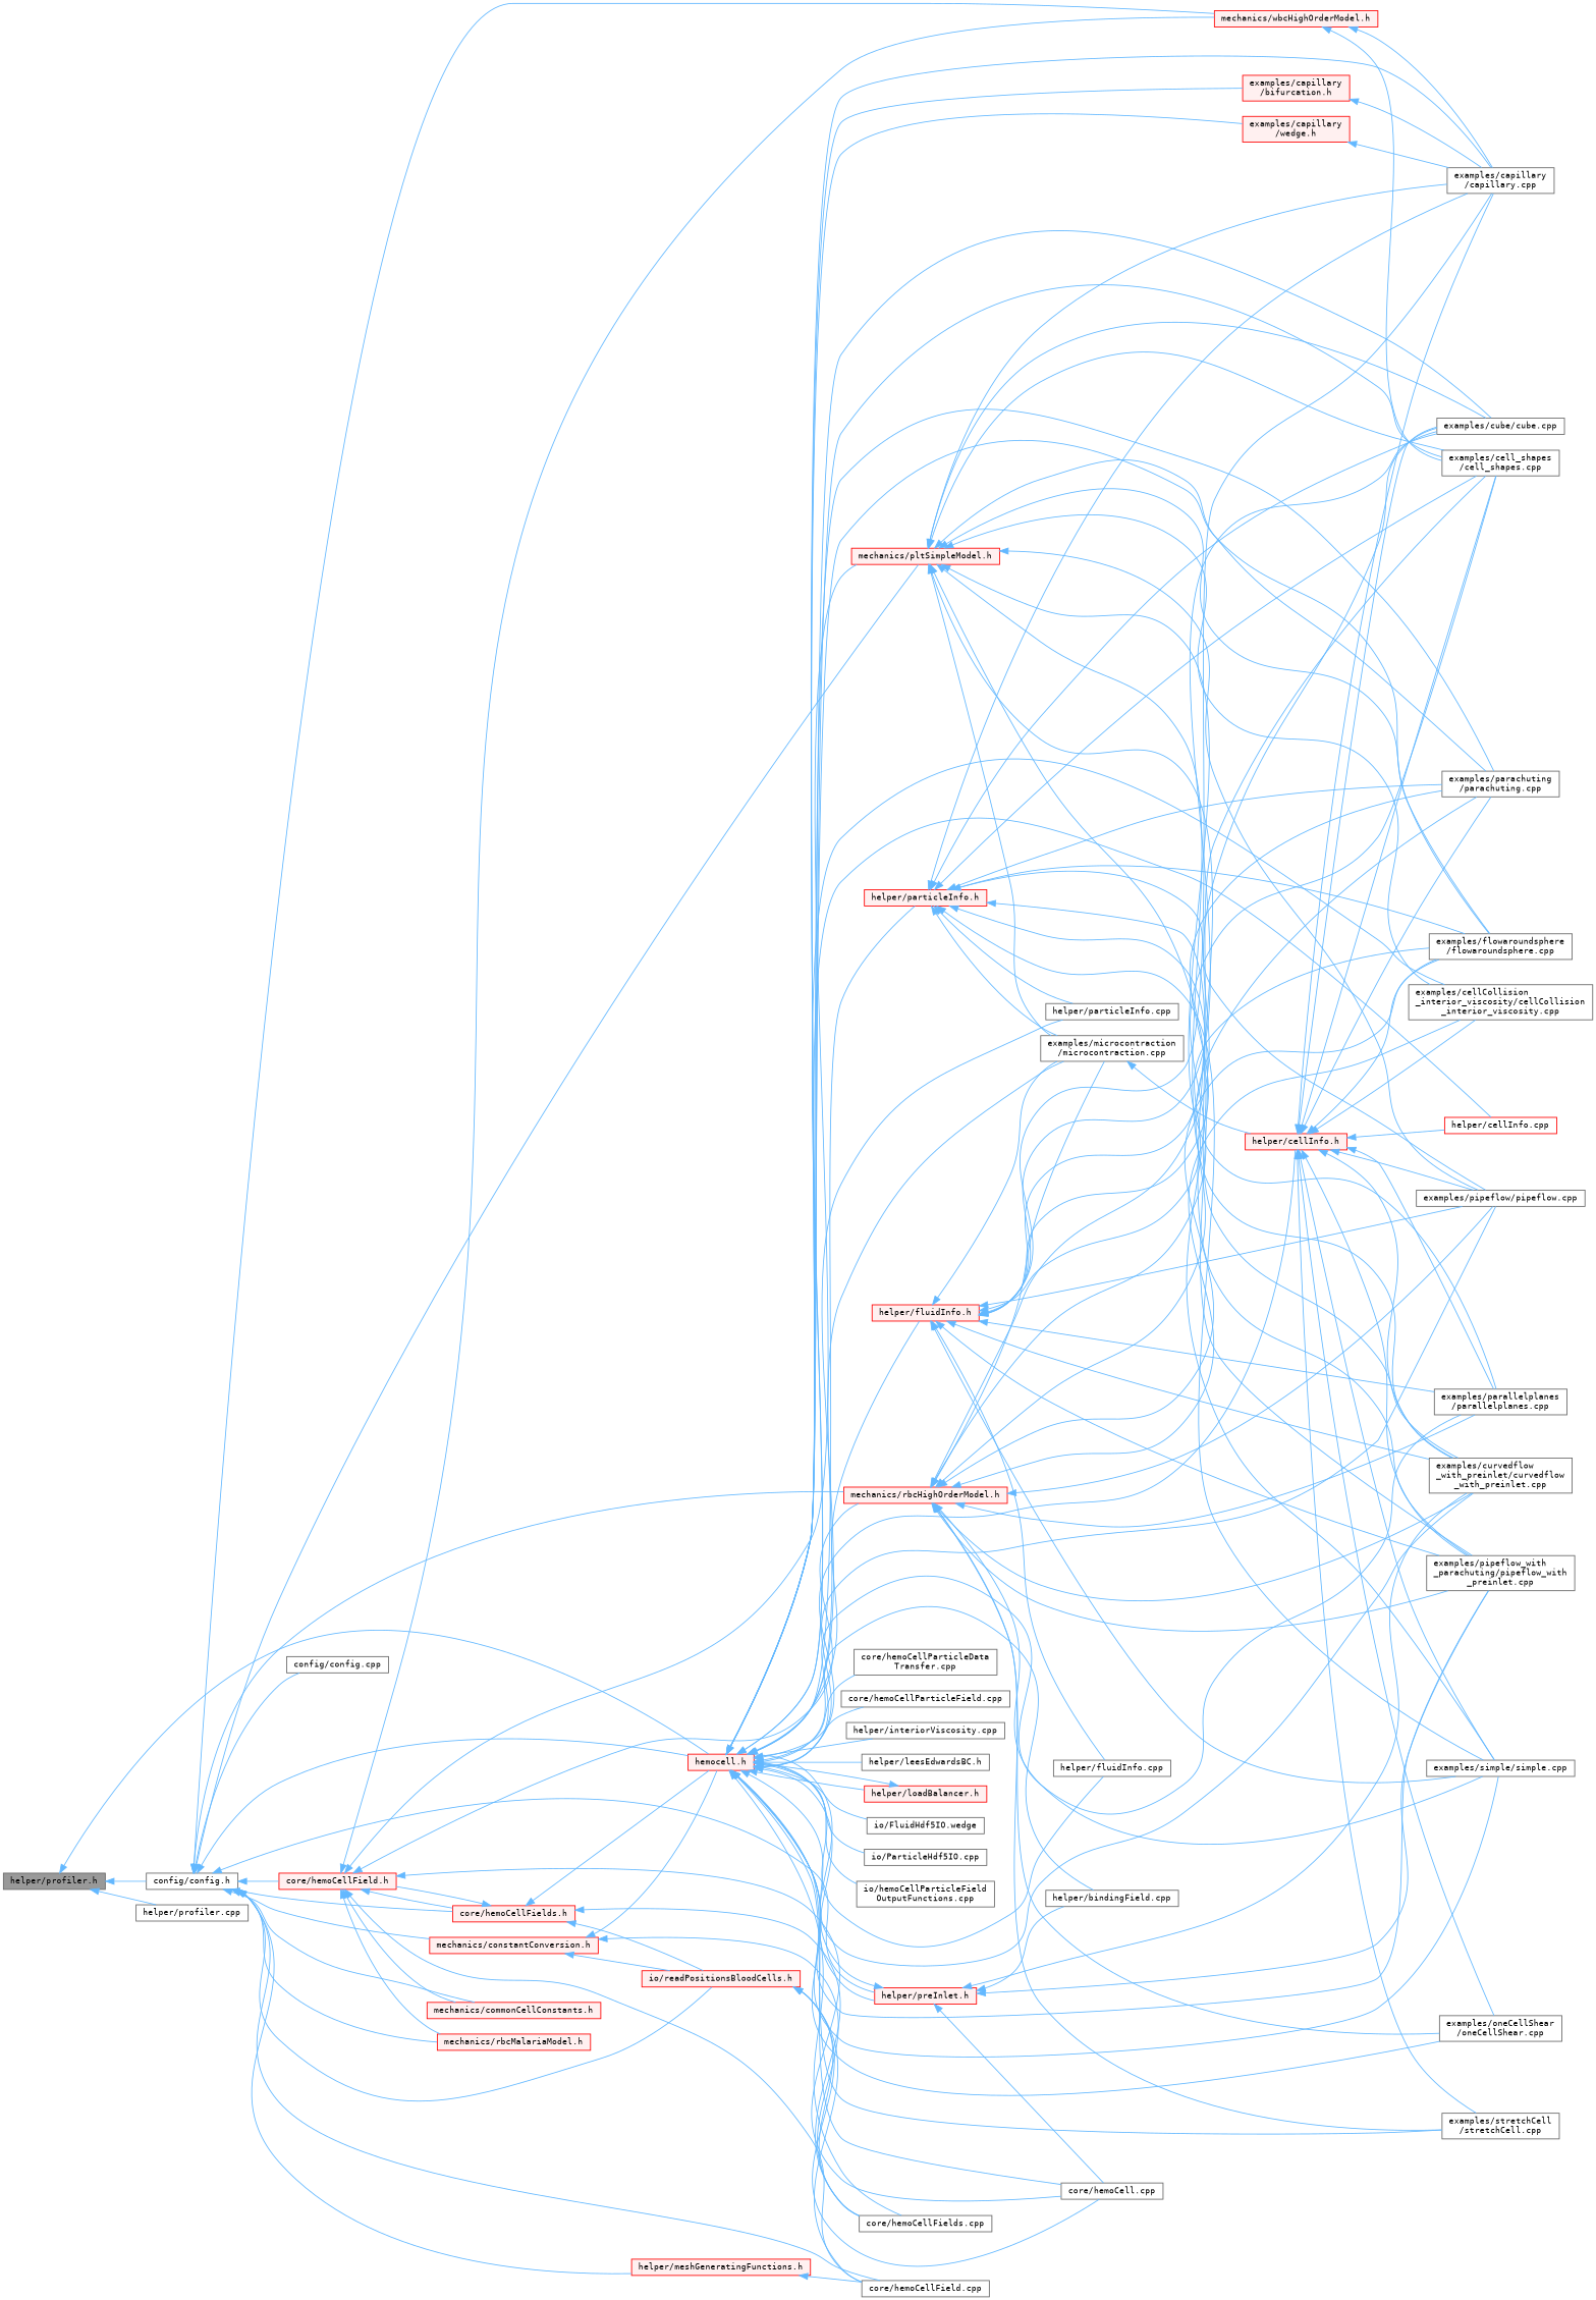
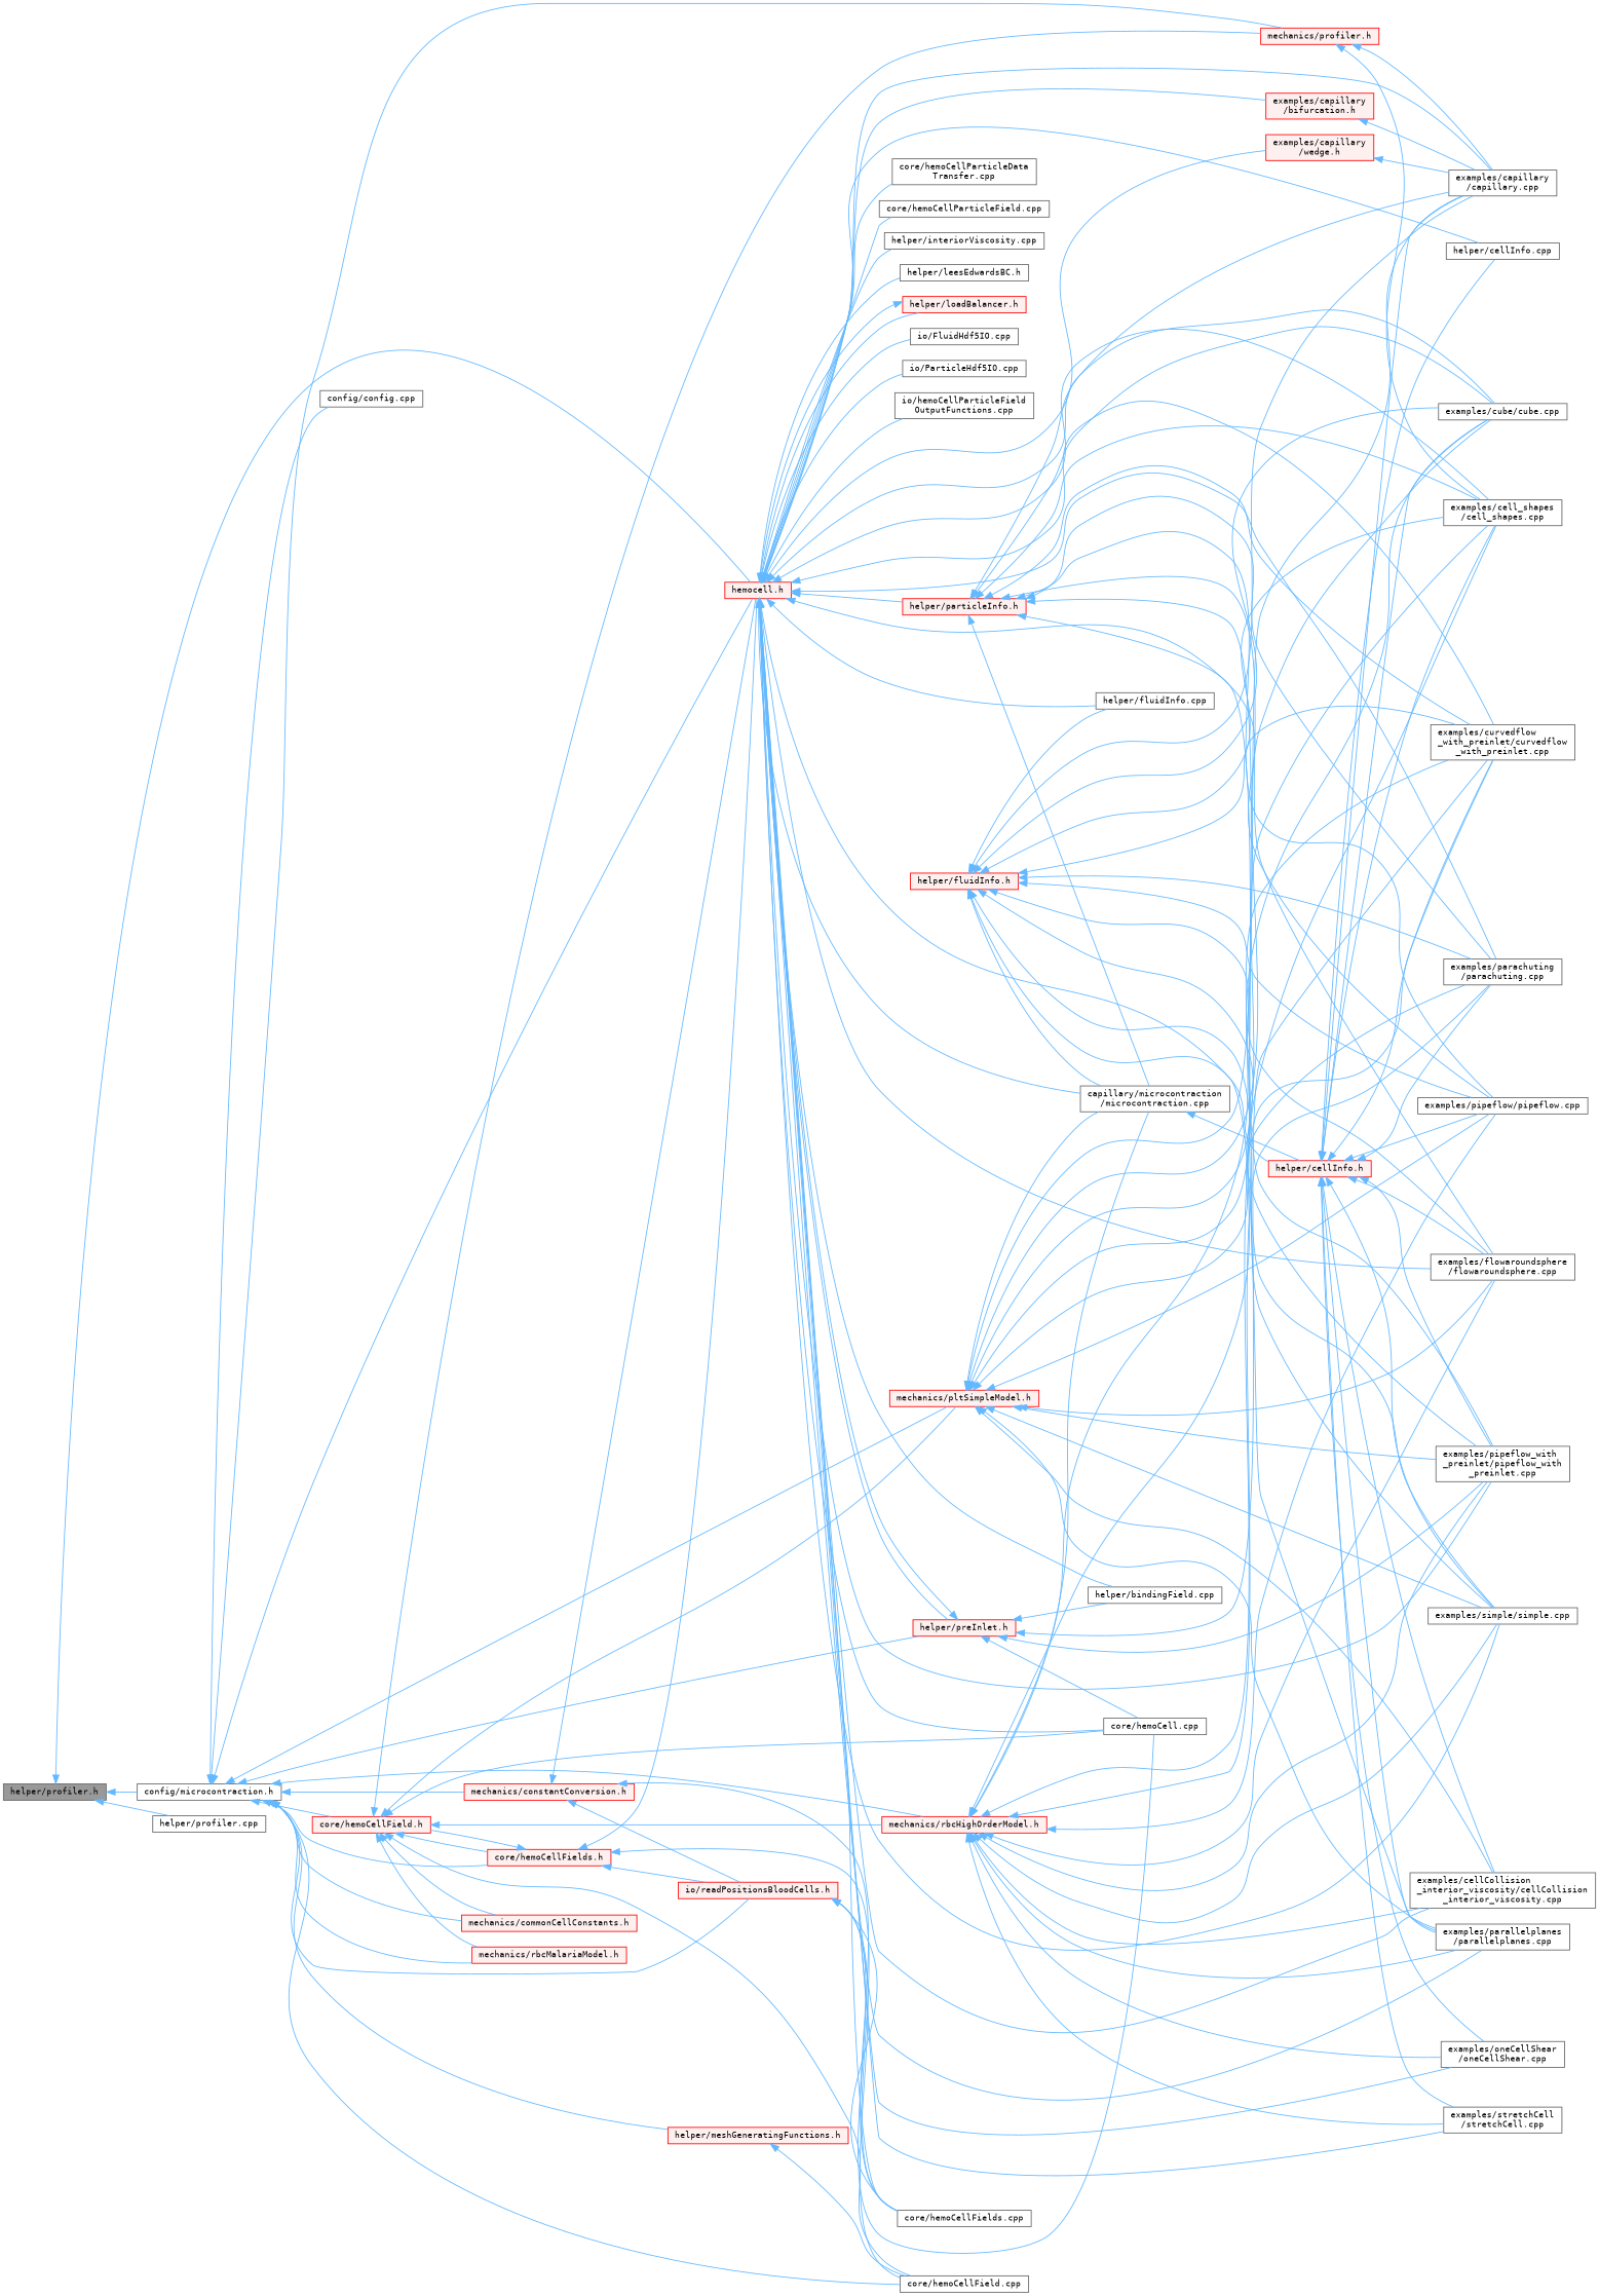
  digraph {
    fontname="DejaVu Sans Mono"
    rankdir=LR
    node [color=grey40 fillcolor=white fontname="DejaVu Sans Mono" fontsize=10 shape=box style=filled]
    edge [color=steelblue1 dir=back fontname="DejaVu Sans Mono" fontsize=10 labelfontname=Helvetica labelfontsize=10 style=solid]
    n1 [color=gray40 fillcolor=grey60 fontcolor=black height=0.2 label="helper/profiler.h" width=0.4]
-   n2 [height=0.2 label="config/config.h" width=0.4]
+   n2 [height=0.2 label="config/microcontraction.h" width=0.4]
    n3 [color=red fillcolor="#FFF0F0" height=0.2 label="hemocell.h" width=0.4]
    n4 [height=0.2 label="helper/profiler.cpp" width=0.4]
    n5 [height=0.2 label="config/config.cpp" width=0.4]
    n6 [height=0.2 label="core/hemoCellField.cpp" width=0.4]
    n7 [color=red fillcolor="#FFF0F0" height=0.2 label="core/hemoCellField.h" width=0.4]
    n8 [color=red fillcolor="#FFF0F0" height=0.2 label="core/hemoCellFields.h" width=0.4]
    n9 [color=red fillcolor="#FFF0F0" height=0.2 label="helper/preInlet.h" width=0.4]
    n10 [color=red fillcolor="#FFF0F0" height=0.2 label="io/readPositionsBloodCells.h" width=0.4]
    n11 [color=red fillcolor="#FFF0F0" height=0.2 label="mechanics/commonCellConstants.h" width=0.4]
    n12 [color=red fillcolor="#FFF0F0" height=0.2 label="mechanics/pltSimpleModel.h" width=0.4]
    n13 [color=red fillcolor="#FFF0F0" height=0.2 label="mechanics/rbcHighOrderModel.h" width=0.4]
    n14 [color=red fillcolor="#FFF0F0" height=0.2 label="mechanics/rbcMalariaModel.h" width=0.4]
-   n15 [color=red fillcolor="#FFF0F0" height=0.2 label="mechanics/wbcHighOrderModel.h" width=0.4]
+   n15 [color=red fillcolor="#FFF0F0" height=0.2 label="mechanics/profiler.h" width=0.4]
    n16 [color=red fillcolor="#FFF0F0" height=0.2 label="helper/meshGeneratingFunctions.h" width=0.4]
    n17 [color=red fillcolor="#FFF0F0" height=0.2 label="mechanics/constantConversion.h" width=0.4]
    n18 [height=0.2 label="core/hemoCell.cpp" width=0.4]
    n19 [height=0.2 label="core/hemoCellFields.cpp" width=0.4]
    n20 [height=0.2 label="core/hemoCellParticleData\lTransfer.cpp" width=0.4]
    n21 [height=0.2 label="core/hemoCellParticleField.cpp" width=0.4]
    n22 [color=red fillcolor="#FFF0F0" height=0.2 label="examples/capillary\l/bifurcation.h" width=0.4]
    n23 [height=0.2 label="examples/capillary\l/capillary.cpp" width=0.4]
    n24 [color=red fillcolor="#FFF0F0" height=0.2 label="examples/capillary\l/wedge.h" width=0.4]
    n25 [height=0.2 label="examples/cellCollision\l_interior_viscosity/cellCollision\l_interior_viscosity.cpp" width=0.4]
    n26 [height=0.2 label="examples/cell_shapes\l/cell_shapes.cpp" width=0.4]
    n27 [height=0.2 label="examples/cube/cube.cpp" width=0.4]
    n28 [height=0.2 label="examples/curvedflow\l_with_preinlet/curvedflow\l_with_preinlet.cpp" width=0.4]
    n29 [height=0.2 label="examples/flowaroundsphere\l/flowaroundsphere.cpp" width=0.4]
-   n30 [height=0.2 label="examples/microcontraction\l/microcontraction.cpp" width=0.4]
+   n30 [height=0.2 label="capillary/microcontraction\l/microcontraction.cpp" width=0.4]
    n31 [height=0.2 label="examples/oneCellShear\l/oneCellShear.cpp" width=0.4]
    n32 [height=0.2 label="examples/parachuting\l/parachuting.cpp" width=0.4]
    n33 [height=0.2 label="examples/parallelplanes\l/parallelplanes.cpp" width=0.4]
    n34 [height=0.2 label="examples/pipeflow/pipeflow.cpp" width=0.4]
-   n35 [height=0.2 label="examples/pipeflow_with\l_parachuting/pipeflow_with\l_preinlet.cpp" width=0.4]
+   n35 [height=0.2 label="examples/pipeflow_with\l_preinlet/pipeflow_with\l_preinlet.cpp" width=0.4]
    n36 [height=0.2 label="examples/simple/simple.cpp" width=0.4]
    n37 [height=0.2 label="examples/stretchCell\l/stretchCell.cpp" width=0.4]
    n38 [height=0.2 label="helper/bindingField.cpp" width=0.4]
-   n39 [color=red height=0.2 label="helper/cellInfo.cpp" width=0.4]
+   n39 [height=0.2 label="helper/cellInfo.cpp" width=0.4]
    n40 [color=red fillcolor="#FFF0F0" height=0.2 label="helper/cellInfo.h" width=0.4]
    n41 [height=0.2 label="helper/fluidInfo.cpp" width=0.4]
    n42 [color=red fillcolor="#FFF0F0" height=0.2 label="helper/fluidInfo.h" width=0.4]
    n43 [height=0.2 label="helper/interiorViscosity.cpp" width=0.4]
    n44 [height=0.2 label="helper/leesEdwardsBC.h" width=0.4]
    n45 [color=red fillcolor="#FFF0F0" height=0.2 label="helper/loadBalancer.h" width=0.4]
-   n46 [height=0.2 label="helper/particleInfo.cpp" width=0.4]
    n47 [color=red fillcolor="#FFF0F0" height=0.2 label="helper/particleInfo.h" width=0.4]
-   n48 [height=0.2 label="io/FluidHdf5IO.wedge" width=0.4]
+   n48 [height=0.2 label="io/FluidHdf5IO.cpp" width=0.4]
    n49 [height=0.2 label="io/ParticleHdf5IO.cpp" width=0.4]
    n50 [height=0.2 label="io/hemoCellParticleField\lOutputFunctions.cpp" width=0.4]
    n1 -> n2
    n1 -> n3
    n1 -> n4
    n2 -> n3
    n2 -> n5
    n2 -> n6
    n2 -> n7
    n2 -> n8
    n2 -> n9
    n2 -> n10
    n2 -> n11
    n2 -> n12
    n2 -> n13
    n2 -> n14
    n2 -> n15
    n2 -> n16
    n2 -> n17
    n3 -> n9
    n3 -> n18
    n3 -> n19
    n3 -> n20
    n3 -> n21
    n3 -> n22
    n3 -> n23
    n3 -> n24
    n3 -> n25
    n3 -> n26
    n3 -> n27
    n3 -> n28
    n3 -> n29
    n3 -> n30
    n3 -> n31
    n3 -> n32
    n3 -> n33
    n3 -> n34
    n3 -> n35
    n3 -> n36
    n3 -> n37
    n3 -> n38
    n3 -> n39
    n3 -> n40
    n3 -> n41
-   n3 -> n42
    n3 -> n43
    n3 -> n44
    n3 -> n45
-   n3 -> n46
    n3 -> n47
    n3 -> n48
    n3 -> n49
    n3 -> n50
    n7 -> n6
    n7 -> n8
    n7 -> n11
    n7 -> n12
    n7 -> n13
    n7 -> n14
    n7 -> n15
    n7 -> n18
    n8 -> n3
    n8 -> n7
    n8 -> n10
    n8 -> n19
    n9 -> n3
    n9 -> n18
    n9 -> n28
    n9 -> n35
    n9 -> n38
    n10 -> n6
    n10 -> n18
    n10 -> n19
    n12 -> n23
    n12 -> n25
    n12 -> n26
    n12 -> n27
    n12 -> n28
    n12 -> n29
    n12 -> n30
    n12 -> n32
    n12 -> n33
    n12 -> n34
    n12 -> n35
    n12 -> n36
    n13 -> n25
    n13 -> n26
    n13 -> n27
    n13 -> n28
    n13 -> n29
    n13 -> n30
    n13 -> n31
    n13 -> n32
    n13 -> n33
    n13 -> n34
    n13 -> n35
    n13 -> n36
    n13 -> n37
    n15 -> n23
    n15 -> n26
    n16 -> n6
    n17 -> n3
    n17 -> n10
    n17 -> n19
    n22 -> n23
    n24 -> n23
    n30 -> n40
    n40 -> n23
    n40 -> n25
    n40 -> n26
    n40 -> n27
    n40 -> n28
    n40 -> n29
    n40 -> n31
    n40 -> n32
    n40 -> n33
    n40 -> n34
    n40 -> n35
    n40 -> n36
    n40 -> n37
    n40 -> n39
    n42 -> n23
    n42 -> n26
    n42 -> n27
    n42 -> n28
    n42 -> n29
    n42 -> n30
    n42 -> n32
    n42 -> n33
    n42 -> n34
    n42 -> n35
    n42 -> n36
    n42 -> n41
    n45 -> n3
    n47 -> n23
    n47 -> n26
    n47 -> n27
    n47 -> n28
    n47 -> n29
    n47 -> n30
    n47 -> n32
    n47 -> n34
    n47 -> n35
    n47 -> n36
-   n47 -> n46
  }
